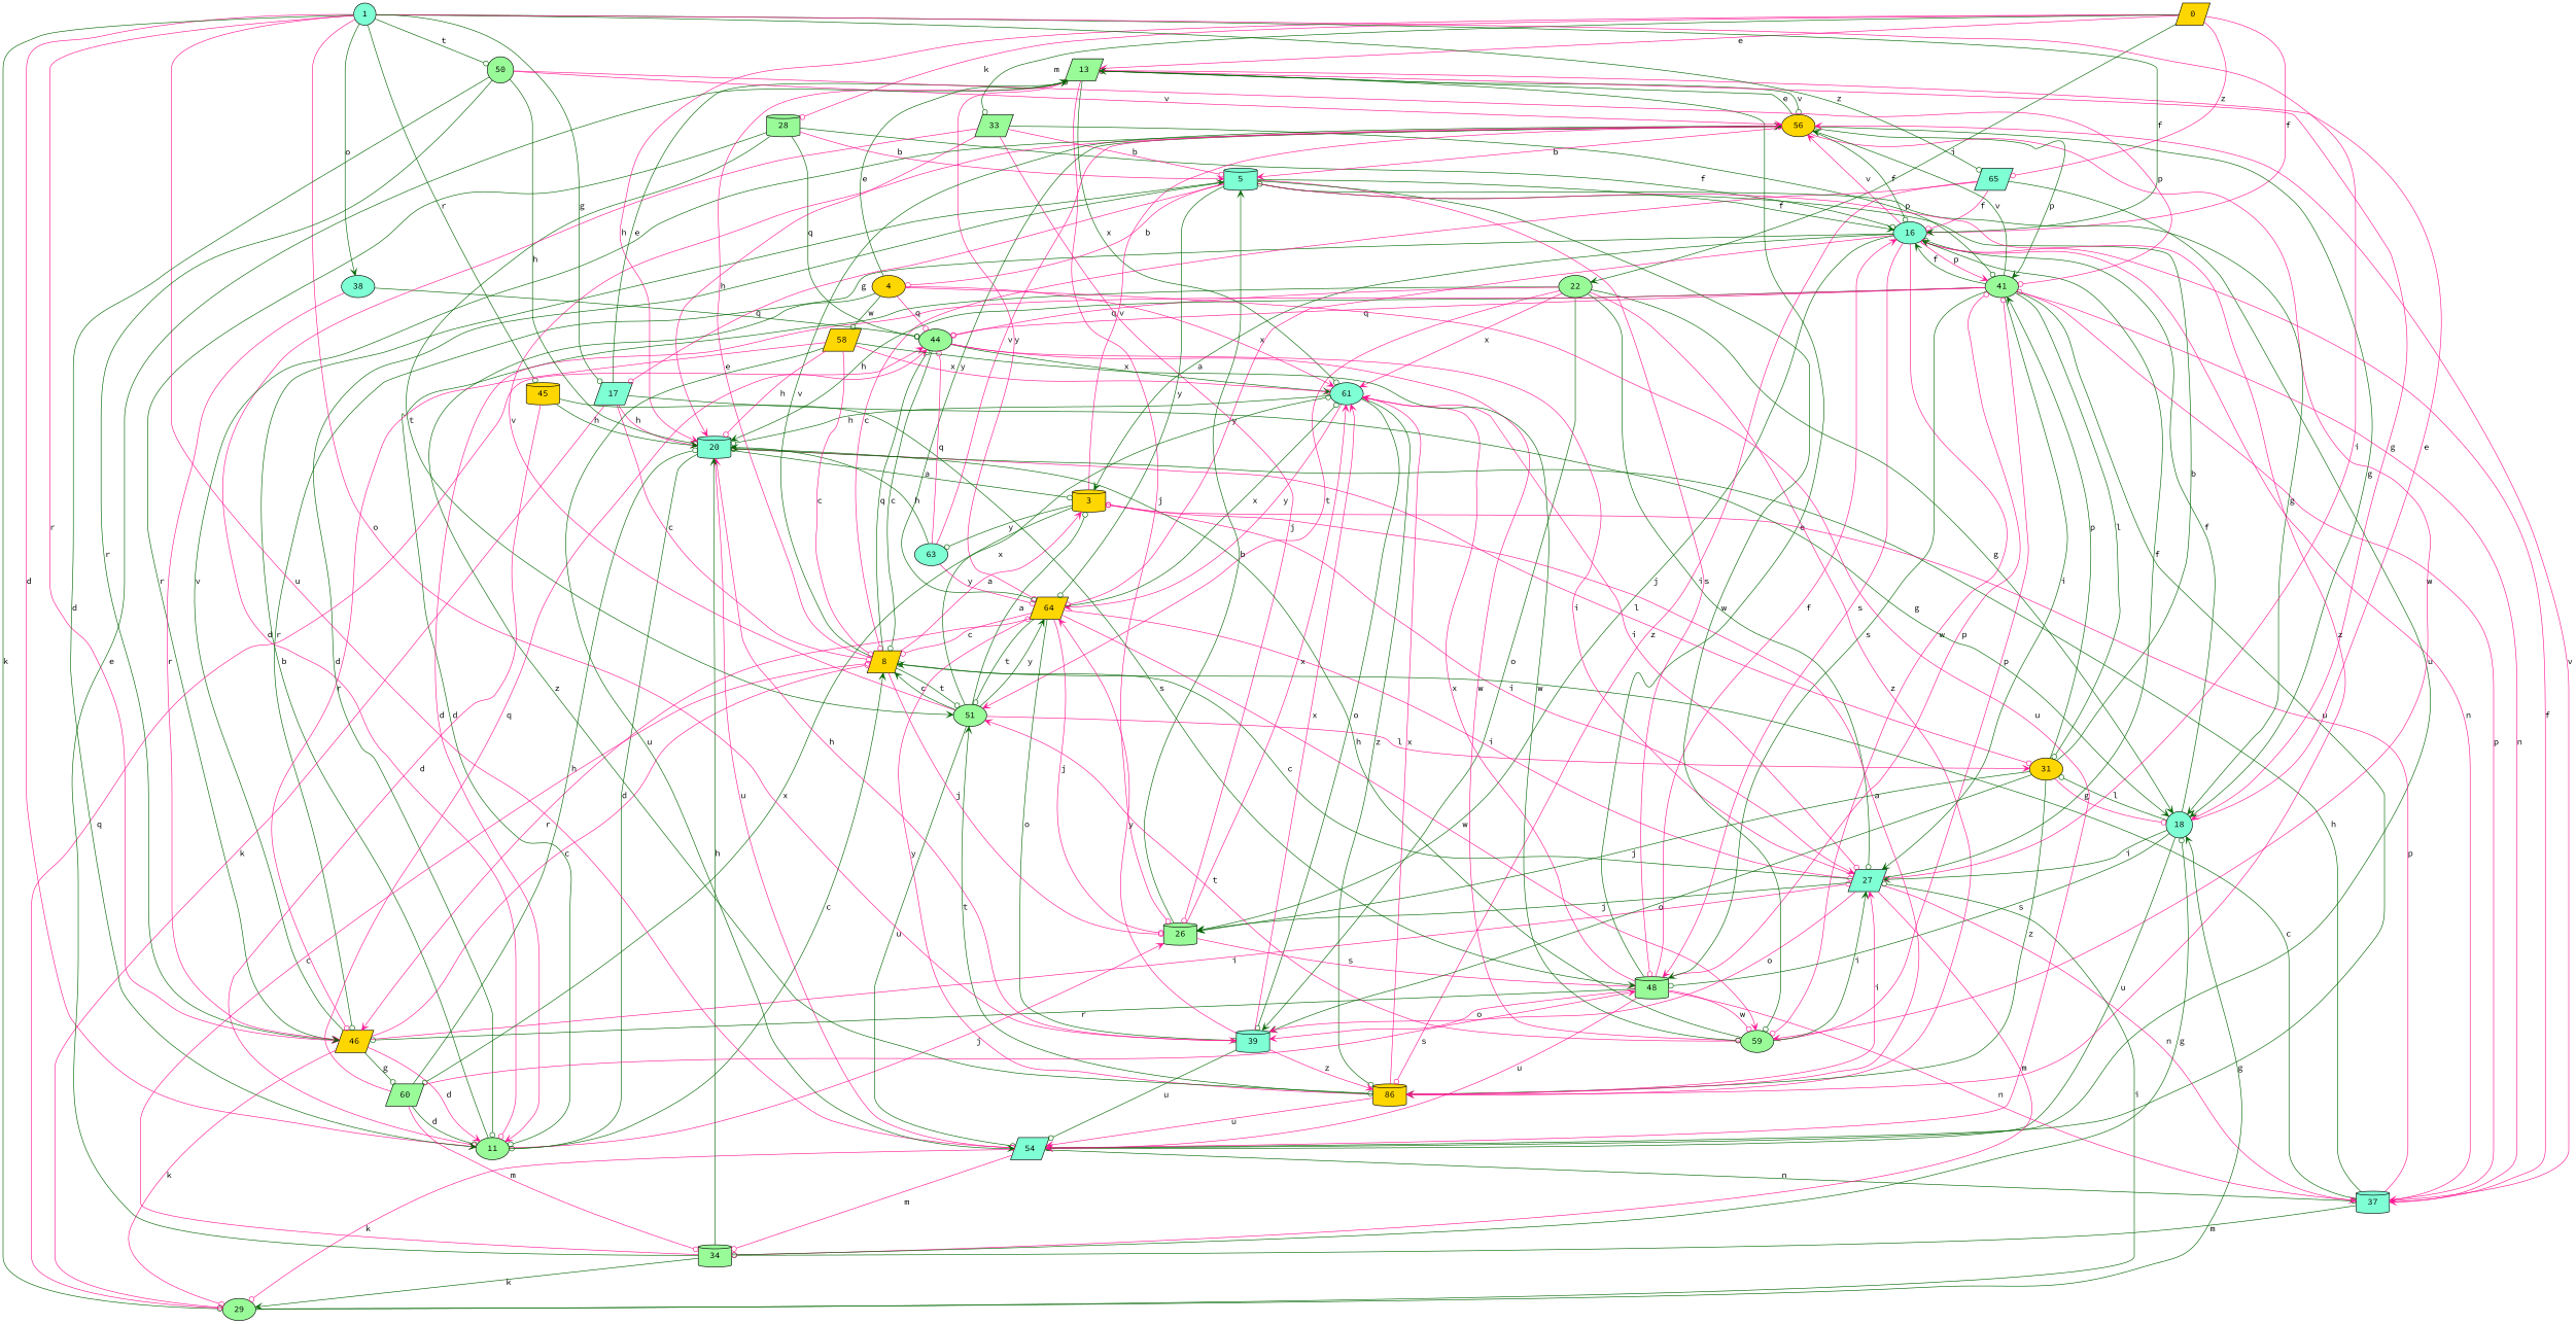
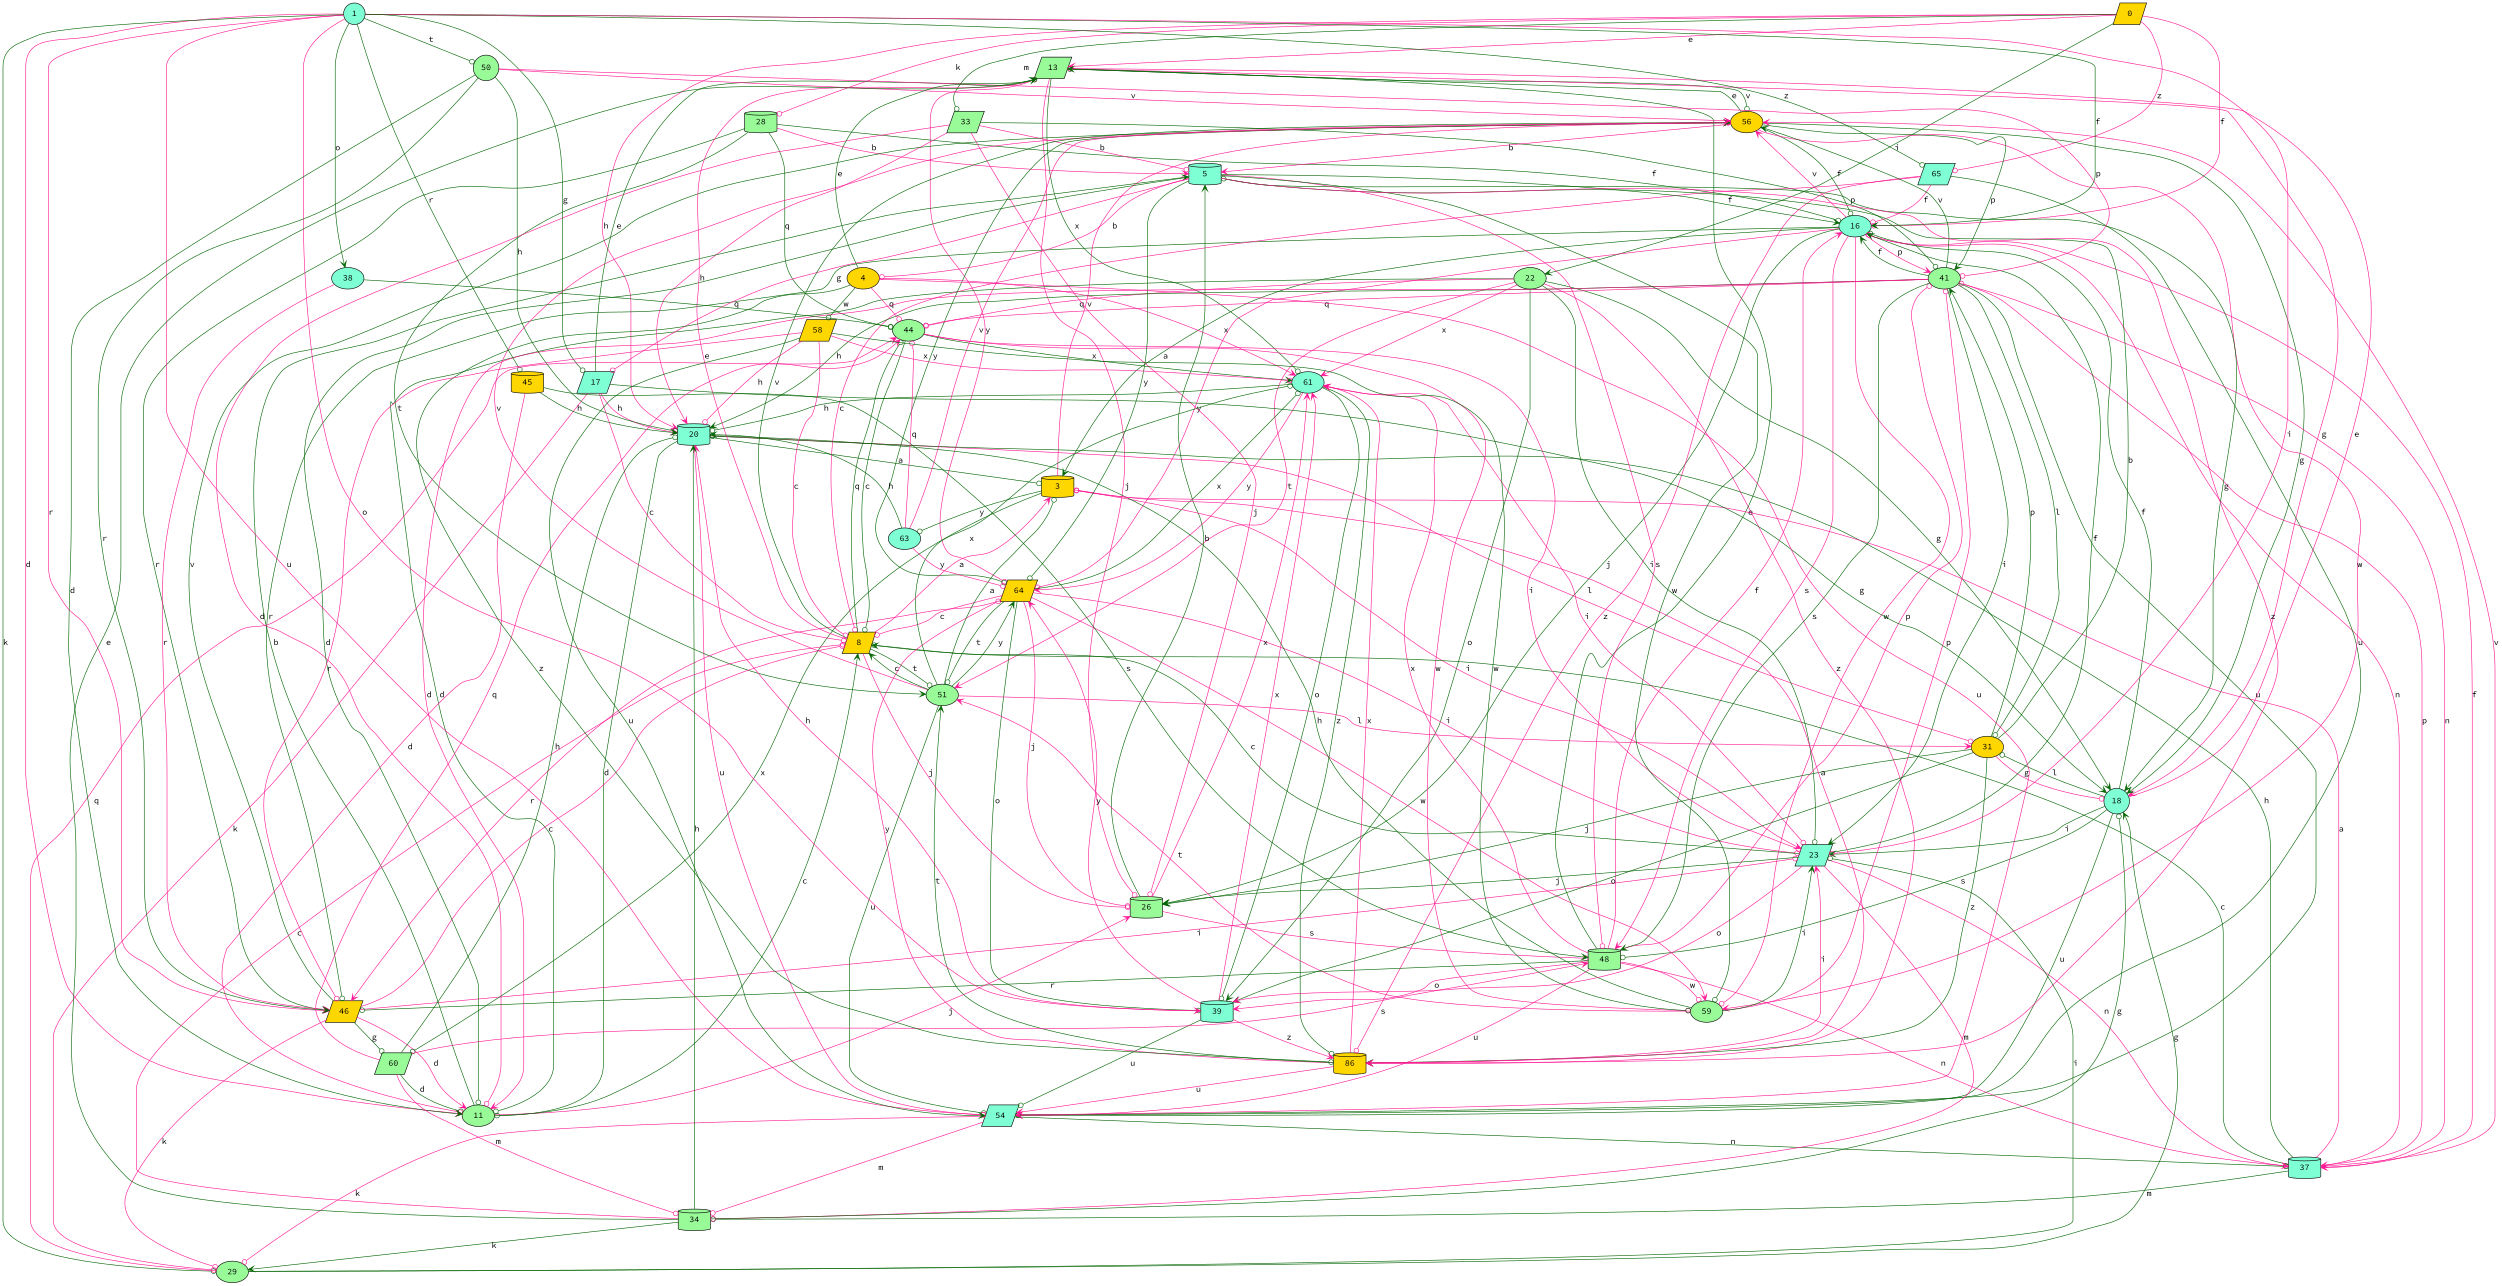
  strict digraph {
    fontname="Source Code Pro"
    node [fillcolor=palegreen fontname="Source Code Pro" shape=ellipse style=filled]
    edge [arrowhead=odot color=deeppink fontname="Source Code Pro"]
    0 [fillcolor=gold shape=parallelogram]
    13 [shape=parallelogram]
    16 [fillcolor=aquamarine]
    20 [fillcolor=aquamarine shape=cylinder]
    22
    28 [shape=cylinder]
    33 [shape=parallelogram]
    65 [fillcolor=aquamarine shape=parallelogram]
    56 [fillcolor=gold]
    61 [fillcolor=aquamarine]
    18 [fillcolor=aquamarine shape=circle]
    64 [fillcolor=gold shape=parallelogram]
    26 [shape=cylinder]
    46 [fillcolor=gold shape=parallelogram]
    3 [fillcolor=gold shape=cylinder]
    48 [shape=cylinder]
    59
    37 [fillcolor=aquamarine shape=cylinder]
    41
    11
    54 [fillcolor=aquamarine shape=parallelogram]
    31 [fillcolor=gold]
-   23 [fillcolor=aquamarine shape=parallelogram label=27]
+   23 [fillcolor=aquamarine shape=parallelogram]
    39 [fillcolor=aquamarine shape=cylinder]
    44
    n26 [fillcolor=gold label=86 shape=cylinder]
    51
    5 [fillcolor=aquamarine shape=cylinder]
    8 [fillcolor=gold shape=parallelogram]
    1 [fillcolor=aquamarine shape=circle]
    17 [fillcolor=aquamarine shape=parallelogram]
    29
    38 [fillcolor=aquamarine]
    45 [fillcolor=gold shape=cylinder]
    50 [shape=circle]
    34 [shape=cylinder]
    60 [shape=parallelogram]
    63 [fillcolor=aquamarine]
    4 [fillcolor=gold]
    58 [fillcolor=gold shape=parallelogram]
    0 -> 13 [arrowhead=vee label=e]
    0 -> 16 [label=f]
    0 -> 20 [arrowhead=vee label=h]
    0 -> 22 [arrowhead=vee color=darkgreen label=i]
    0 -> 28 [label=k]
    0 -> 33 [color=darkgreen label=m]
    0 -> 65 [label=z]
    13 -> 56 [color=darkgreen label=v]
    13 -> 61 [color=darkgreen label=x]
    13 -> 18 [arrowhead=vee label=g]
    13 -> 64 [label=y]
    13 -> 26 [label=j]
    16 -> 56 [arrowhead=vee label=v]
    16 -> 64 [label=y]
    16 -> 26 [arrowhead=vee color=darkgreen label=j]
    16 -> 46 [color=darkgreen label=r]
    16 -> 3 [arrowhead=vee color=darkgreen label=a]
    16 -> 48 [arrowhead=vee label=s]
    16 -> 59 [label=w]
    16 -> 37 [arrowhead=vee label=n]
    16 -> 41 [arrowhead=vee label=p]
    20 -> 3 [color=darkgreen label=a]
    20 -> 11 [color=darkgreen label=d]
    20 -> 54 [label=u]
    20 -> 31 [label=l]
    22 -> 61 [arrowhead=vee label=x]
    22 -> 18 [arrowhead=vee color=darkgreen label=g]
    22 -> 11 [color=darkgreen label=d]
    22 -> 23 [color=darkgreen label=i]
    22 -> 39 [arrowhead=vee color=darkgreen label=o]
    22 -> 44 [label=q]
    22 -> n26 [arrowhead=vee label=z]
    22 -> 51 [arrowhead=vee label=t]
    28 -> 16 [color=darkgreen label=f]
    28 -> 46 [arrowhead=vee color=darkgreen label=r]
    28 -> 44 [color=darkgreen label=q]
    28 -> 51 [arrowhead=vee color=darkgreen label=t]
    28 -> 5 [arrowhead=vee label=b]
    33 -> 20 [arrowhead=vee label=h]
    33 -> 26 [label=j]
    33 -> 41 [color=darkgreen label=p]
    33 -> 11 [label=d]
    33 -> 5 [label=b]
    65 -> 16 [label=f]
    65 -> 54 [arrowhead=vee color=darkgreen label=u]
    65 -> n26 [label=z]
    65 -> 8 [label=c]
    56 -> 13 [color=darkgreen label=e]
    56 -> 16 [color=darkgreen label=f]
    56 -> 18 [arrowhead=vee color=darkgreen label=g]
    56 -> 64 [color=darkgreen label=y]
    56 -> 59 [arrowhead=vee label=w]
    56 -> 41 [arrowhead=vee color=darkgreen label=p]
    56 -> 5 [arrowhead=vee label=b]
    61 -> 20 [color=darkgreen label=h]
    61 -> 64 [arrowhead=vee label=y]
    61 -> 23 [label=i]
    61 -> 39 [color=darkgreen label=o]
    61 -> n26 [color=darkgreen label=z]
    18 -> 13 [label=e]
    18 -> 16 [color=darkgreen label=f]
    18 -> 48 [color=darkgreen label=s]
    18 -> 54 [color=darkgreen label=u]
    18 -> 31 [color=darkgreen label=l]
    18 -> 23 [arrowhead=vee color=darkgreen label=i]
    64 -> 61 [color=darkgreen label=x]
    64 -> 26 [label=j]
    64 -> 46 [arrowhead=vee label=r]
    64 -> 59 [arrowhead=vee label=w]
    64 -> 23 [label=i]
    64 -> 39 [color=darkgreen label=o]
    64 -> 51 [color=darkgreen label=t]
    64 -> 8 [label=c]
    26 -> 61 [arrowhead=vee label=x]
    26 -> 48 [label=s]
    26 -> 5 [arrowhead=vee color=darkgreen label=b]
    46 -> 56 [arrowhead=vee color=darkgreen label=v]
    46 -> 11 [arrowhead=vee label=d]
    46 -> 23 [label=i]
    46 -> 8 [label=c]
    46 -> 29 [label=k]
    46 -> 60 [color=darkgreen label=g]
    3 -> 56 [arrowhead=vee label=v]
    3 -> 23 [arrowhead=vee label=i]
    3 -> 60 [color=darkgreen label=x]
    3 -> 63 [color=darkgreen label=y]
    48 -> 13 [arrowhead=vee color=darkgreen label=e]
    48 -> 16 [arrowhead=vee label=f]
    48 -> 61 [arrowhead=vee label=x]
    48 -> 46 [color=darkgreen label=r]
    48 -> 59 [label=w]
    48 -> 37 [label=n]
    48 -> 41 [label=p]
    48 -> 54 [arrowhead=vee label=u]
    48 -> 39 [arrowhead=vee label=o]
    59 -> 20 [color=darkgreen label=h]
    59 -> 41 [label=p]
    59 -> 23 [arrowhead=vee color=darkgreen label=i]
    59 -> 51 [arrowhead=vee label=t]
    37 -> 16 [label=f]
    37 -> 20 [color=darkgreen label=h]
    37 -> 56 [arrowhead=vee label=v]
-   37 -> 3 [label=p]
+   37 -> 3 [label=a]
    37 -> 41 [label=p]
    37 -> 8 [arrowhead=vee color=darkgreen label=c]
    37 -> 34 [color=darkgreen label=m]
    41 -> 16 [arrowhead=vee color=darkgreen label=f]
    41 -> 20 [arrowhead=vee color=darkgreen label=h]
    41 -> 56 [arrowhead=vee color=darkgreen label=v]
    41 -> 48 [arrowhead=vee color=darkgreen label=s]
    41 -> 37 [arrowhead=vee label=n]
    41 -> 11 [arrowhead=vee label=d]
    41 -> 54 [color=darkgreen label=u]
    41 -> 31 [color=darkgreen label=l]
    41 -> 23 [arrowhead=vee color=darkgreen label=i]
    41 -> 44 [label=q]
    11 -> 26 [arrowhead=vee label=j]
    11 -> 5 [arrowhead=vee color=darkgreen label=b]
    11 -> 8 [arrowhead=vee color=darkgreen label=c]
    54 -> 37 [color=darkgreen label=n]
    54 -> 29 [label=k]
    54 -> 34 [label=m]
    31 -> 18 [label=g]
    31 -> 26 [arrowhead=vee color=darkgreen label=j]
    31 -> 41 [arrowhead=vee color=darkgreen label=p]
    31 -> 39 [arrowhead=vee color=darkgreen label=o]
    31 -> n26 [arrowhead=vee color=darkgreen label=z]
    31 -> 5 [color=darkgreen label=b]
    23 -> 16 [arrowhead=vee color=darkgreen label=f]
    23 -> 26 [arrowhead=vee color=darkgreen label=j]
    23 -> 37 [arrowhead=vee label=n]
    23 -> 39 [arrowhead=vee label=o]
    23 -> 8 [color=darkgreen label=c]
    23 -> 34 [label=m]
    39 -> 20 [arrowhead=vee label=h]
    39 -> 61 [arrowhead=vee label=x]
    39 -> 64 [arrowhead=vee label=y]
    39 -> 54 [color=darkgreen label=u]
    39 -> n26 [arrowhead=vee label=z]
    44 -> 61 [arrowhead=vee color=darkgreen label=x]
    44 -> 59 [label=w]
    44 -> 23 [label=i]
    44 -> 8 [color=darkgreen label=c]
    n26 -> 61 [arrowhead=vee label=x]
    n26 -> 64 [label=y]
    n26 -> 3 [label=a]
    n26 -> 54 [arrowhead=vee label=u]
    n26 -> 23 [arrowhead=vee label=i]
    n26 -> 51 [arrowhead=vee color=darkgreen label=t]
    51 -> 56 [label=v]
    51 -> 61 [color=darkgreen label=x]
    51 -> 64 [arrowhead=vee color=darkgreen label=y]
    51 -> 3 [color=darkgreen label=a]
    51 -> 54 [color=darkgreen label=u]
    51 -> 31 [arrowhead=vee label=l]
    51 -> 8 [arrowhead=vee color=darkgreen label=c]
    5 -> 16 [arrowhead=vee color=darkgreen label=f]
    5 -> 18 [arrowhead=vee color=darkgreen label=g]
    5 -> 64 [color=darkgreen label=y]
    5 -> 48 [label=s]
    5 -> 59 [color=darkgreen label=w]
    5 -> 11 [color=darkgreen label=d]
    5 -> n26 [arrowhead=vee label=z]
    5 -> 17 [label=g]
    5 -> 4 [label=b]
    8 -> 13 [label=e]
    8 -> 56 [arrowhead=vee color=darkgreen label=v]
    8 -> 26 [label=j]
    8 -> 3 [arrowhead=vee label=a]
    8 -> 44 [color=darkgreen label=q]
    8 -> 51 [color=darkgreen label=t]
    1 -> 16 [arrowhead=vee color=darkgreen label=f]
    1 -> 65 [color=darkgreen label=z]
    1 -> 46 [arrowhead=vee label=r]
    1 -> 11 [arrowhead=vee label=d]
    1 -> 54 [label=u]
    1 -> 23 [label=i]
    1 -> 39 [arrowhead=vee label=o]
    1 -> 17 [color=darkgreen label=g]
    1 -> 29 [color=darkgreen label=k]
    1 -> 38 [arrowhead=vee color=darkgreen label=o]
    1 -> 45 [color=darkgreen label=r]
    1 -> 50 [color=darkgreen label=t]
    17 -> 13 [color=darkgreen label=e]
    17 -> 20 [arrowhead=vee label=h]
    17 -> 18 [arrowhead=vee color=darkgreen label=g]
    17 -> 8 [label=c]
    17 -> 29 [label=k]
    29 -> 18 [arrowhead=vee color=darkgreen label=g]
    29 -> 23 [color=darkgreen label=i]
    29 -> 44 [arrowhead=vee label=q]
    38 -> 46 [arrowhead=vee label=r]
    38 -> 44 [color=darkgreen label=q]
    45 -> 20 [arrowhead=vee color=darkgreen label=h]
    45 -> 48 [arrowhead=vee color=darkgreen label=s]
    45 -> 11 [label=d]
    50 -> 20 [color=darkgreen label=h]
    50 -> 56 [arrowhead=vee label=v]
    50 -> 46 [arrowhead=vee color=darkgreen label=r]
    50 -> 41 [label=p]
    50 -> 11 [arrowhead=vee color=darkgreen label=d]
    34 -> 13 [arrowhead=vee color=darkgreen label=e]
    34 -> 20 [arrowhead=vee color=darkgreen label=h]
    34 -> 18 [color=darkgreen label=g]
    34 -> 8 [label=c]
    34 -> 29 [arrowhead=vee color=darkgreen label=k]
    60 -> 20 [color=darkgreen label=h]
    60 -> 48 [arrowhead=vee label=s]
    60 -> 11 [color=darkgreen label=d]
    60 -> 44 [arrowhead=vee label=q]
    60 -> 34 [label=m]
    63 -> 20 [arrowhead=vee color=darkgreen label=h]
    63 -> 56 [label=v]
    63 -> 64 [label=y]
    63 -> 44 [label=q]
    4 -> 13 [arrowhead=vee color=darkgreen label=e]
    4 -> 61 [arrowhead=vee label=x]
    4 -> 54 [arrowhead=vee label=u]
    4 -> 44 [label=q]
    4 -> n26 [color=darkgreen label=z]
    4 -> 58 [color=darkgreen label=w]
    58 -> 20 [label=h]
    58 -> 61 [label=x]
    58 -> 46 [label=r]
    58 -> 59 [color=darkgreen label=w]
    58 -> 54 [arrowhead=vee color=darkgreen label=u]
    58 -> 8 [label=c]
  }
